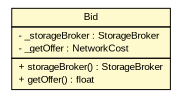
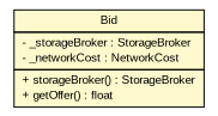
  digraph {
    nodesep=0.25
    ranksep=0.5
-   n1 [fontcolor=black fontname=arial fontsize=10.0 label=<<table title="org.edg.data.replication.optorsim.auctions.Bid" border="0" cellborder="1" cellspacing="0" cellpadding="2" port="p" bgcolor="lemonChiffon" href="./Bid.html"> 		<tr><td><table border="0" cellspacing="0" cellpadding="1"> <tr><td align="center" balign="center"> Bid </td></tr> 		</table></td></tr> 		<tr><td><table border="0" cellspacing="0" cellpadding="1"> <tr><td align="left" balign="left"> - _storageBroker : StorageBroker </td></tr> <tr><td align="left" balign="left"> - _getOffer : NetworkCost </td></tr> 		</table></td></tr> 		<tr><td><table border="0" cellspacing="0" cellpadding="1"> <tr><td align="left" balign="left"> + storageBroker() : StorageBroker </td></tr> <tr><td align="left" balign="left"> + getOffer() : float </td></tr> 		</table></td></tr> 		</table>> shape=plaintext]
+   n1 [fontcolor=black fontname=arial fontsize=10.0 label=<<table title="org.edg.data.replication.optorsim.auctions.Bid" border="0" cellborder="1" cellspacing="0" cellpadding="2" port="p" bgcolor="lemonChiffon" href="./Bid.html"> 		<tr><td><table border="0" cellspacing="0" cellpadding="1"> <tr><td align="center" balign="center"> Bid </td></tr> 		</table></td></tr> 		<tr><td><table border="0" cellspacing="0" cellpadding="1"> <tr><td align="left" balign="left"> - _storageBroker : StorageBroker </td></tr> <tr><td align="left" balign="left"> - _networkCost : NetworkCost </td></tr> 		</table></td></tr> 		<tr><td><table border="0" cellspacing="0" cellpadding="1"> <tr><td align="left" balign="left"> + storageBroker() : StorageBroker </td></tr> <tr><td align="left" balign="left"> + getOffer() : float </td></tr> 		</table></td></tr> 		</table>> shape=plaintext]
  }
